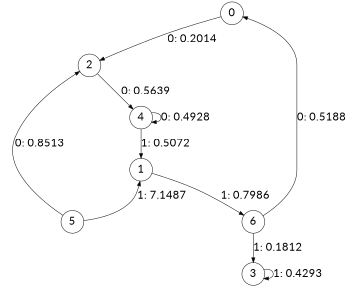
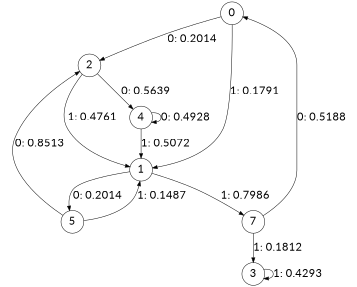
  digraph {
    fontname=Lato
    node [fontname=Lato fontsize=24 shape=circle]
    edge [fontname=Lato fontsize=24]
    0
    2
    1
    4
    5
-   6
+   6 [label=7]
    3
    0 -> 2 [label="0: 0.2014   "]
+   0 -> 1 [label="1: 0.1791   "]
+   2 -> 1 [label="1: 0.4761   "]
    2 -> 4 [label="0: 0.5639   "]
+   1 -> 5 [label="0: 0.2014   "]
    1 -> 6 [label="1: 0.7986   "]
    4 -> 1 [label="1: 0.5072   "]
    4 -> 4 [label="0: 0.4928   "]
    5 -> 2 [label="0: 0.8513   "]
-   5 -> 1 [label="1: 7.1487   "]
+   5 -> 1 [label="1: 0.1487   "]
    6 -> 0 [label="0: 0.5188   "]
    6 -> 3 [label="1: 0.1812   "]
    3 -> 3 [label="1: 0.4293   "]
  }
